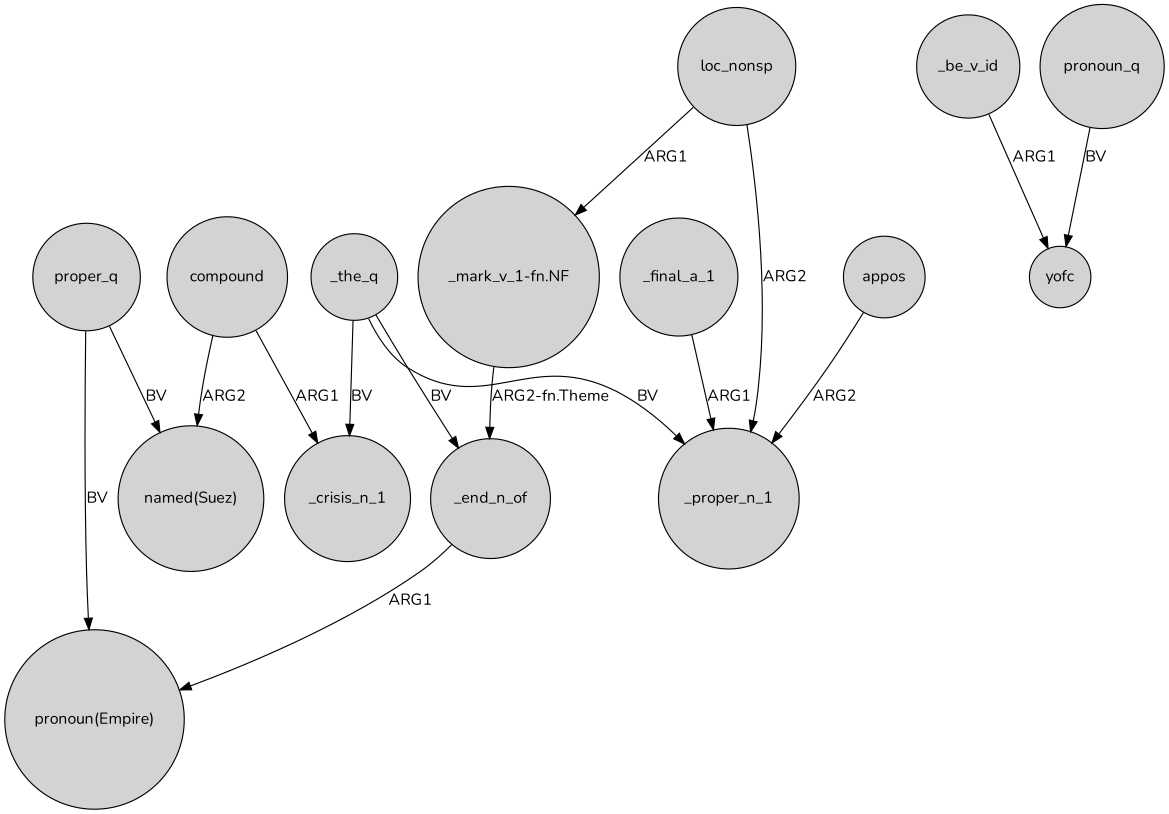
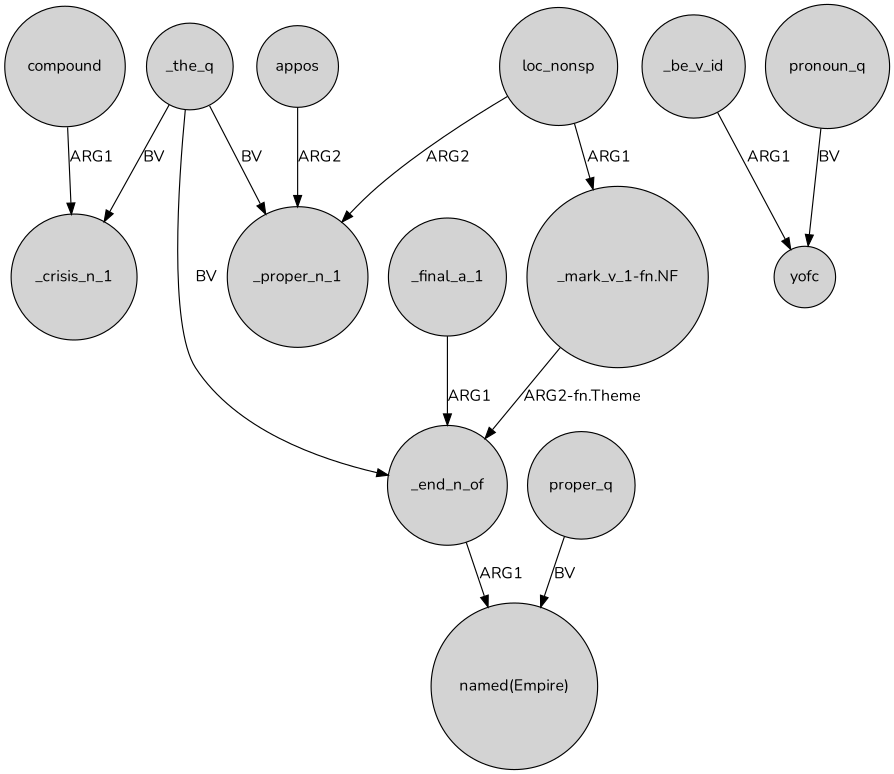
  digraph {
    fontname=Nunito
    node [fontname=Nunito shape=circle style=filled]
    edge [fontname=Nunito]
    compound
    _crisis_n_1
-   "named(Suez)"
    _the_q
    _end_n_of
    n6 [label=_proper_n_1]
-   "named(Empire)" [label="pronoun(Empire)"]
+   "named(Empire)"
    proper_q
    appos
    n10 [label=yofc]
    _be_v_id
    loc_nonsp
    "_mark_v_1-fn.NF"
    pronoun_q
    _final_a_1
    compound -> _crisis_n_1 [label=ARG1]
-   compound -> "named(Suez)" [label=ARG2]
    _the_q -> _crisis_n_1 [label=BV]
    _the_q -> _end_n_of [label=BV]
    _the_q -> n6 [label=BV]
    _end_n_of -> "named(Empire)" [label=ARG1]
-   proper_q -> "named(Suez)" [label=BV]
    proper_q -> "named(Empire)" [label=BV]
    appos -> n6 [label=ARG2]
    _be_v_id -> n10 [label=ARG1]
    loc_nonsp -> n6 [label=ARG2]
    loc_nonsp -> "_mark_v_1-fn.NF" [label=ARG1]
    "_mark_v_1-fn.NF" -> _end_n_of [label="ARG2-fn.Theme"]
    pronoun_q -> n10 [label=BV]
-   _final_a_1 -> n6 [label=ARG1]
+   _final_a_1 -> _end_n_of [label=ARG1]
  }
